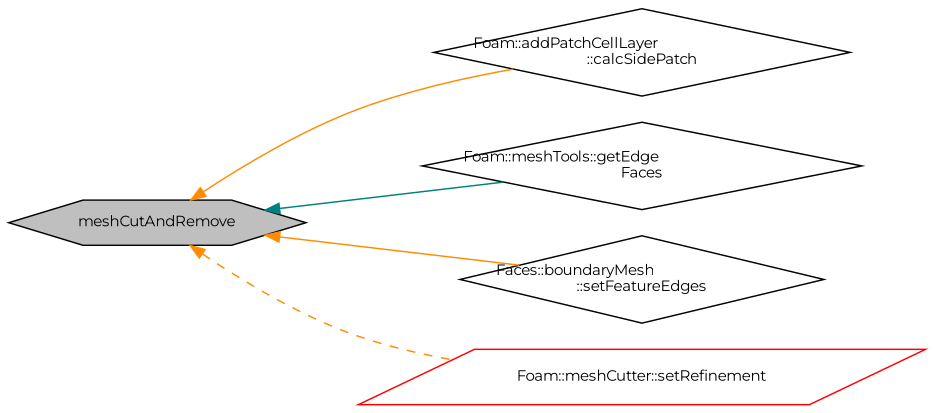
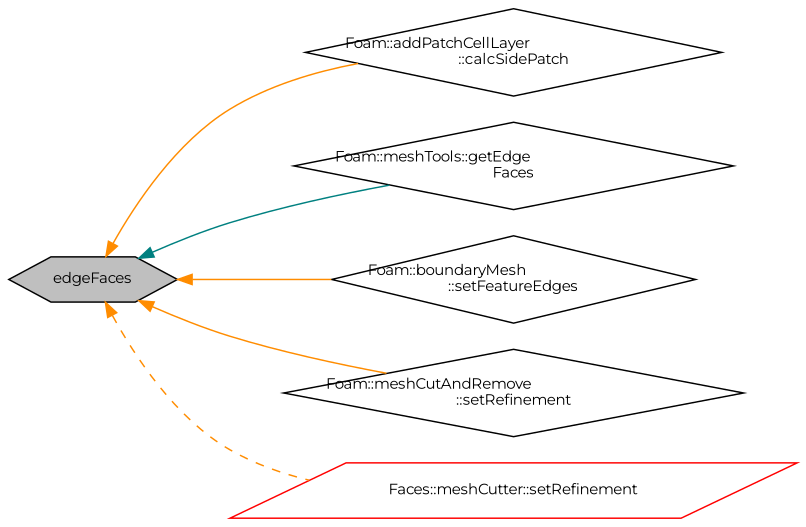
  digraph {
    fontname=Montserrat
    rankdir=LR
    node [color=black fontname=Montserrat fontsize=10 shape=diamond]
    edge [color=darkorange dir=back fontname=Montserrat fontsize=10 labelfontname=FreeSans labelfontsize=10 style=solid]
-   n1 [fillcolor=grey75 fontcolor=black height=0.2 label=meshCutAndRemove shape=hexagon style=filled width=0.4]
+   n1 [fillcolor=grey75 fontcolor=black height=0.2 label=edgeFaces shape=hexagon style=filled width=0.4]
    n2 [height=0.2 label="Foam::addPatchCellLayer\l::calcSidePatch" width=0.4]
    n3 [height=0.2 label="Foam::meshTools::getEdge\lFaces" width=0.4]
-   n4 [height=0.2 label="Faces::boundaryMesh\l::setFeatureEdges" width=0.4]
-   n6 [color=red height=0.2 label="Foam::meshCutter::setRefinement" shape=parallelogram width=0.4]
+   n4 [height=0.2 label="Foam::boundaryMesh\l::setFeatureEdges" width=0.4]
+   n5 [height=0.2 label="Foam::meshCutAndRemove\l::setRefinement" width=0.4]
+   n6 [color=red height=0.2 label="Faces::meshCutter::setRefinement" shape=parallelogram width=0.4]
    n1 -> n2
    n1 -> n3 [color=teal]
    n1 -> n4
+   n1 -> n5
    n1 -> n6 [style=dashed]
  }
